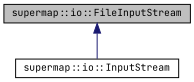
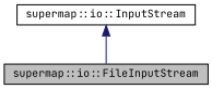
  digraph {
    fontname="JetBrains Mono"
    node [color=black fontname="JetBrains Mono" fontsize=10 shape=record style=filled]
    n1 [fillcolor=grey75 fontcolor=black height=0.2 label="supermap::io::FileInputStream" width=0.4]
    n2 [fillcolor=white height=0.2 label="supermap::io::InputStream" width=0.4]
-   n1 -> n2 [color=midnightblue dir=back fontname="JetBrains Mono" fontsize=10 labelfontname=Helvetica labelfontsize=10 style=solid]
+   n2 -> n1 [color=midnightblue dir=back fontname="JetBrains Mono" fontsize=10 labelfontname=Helvetica labelfontsize=10 style=solid]
  }
